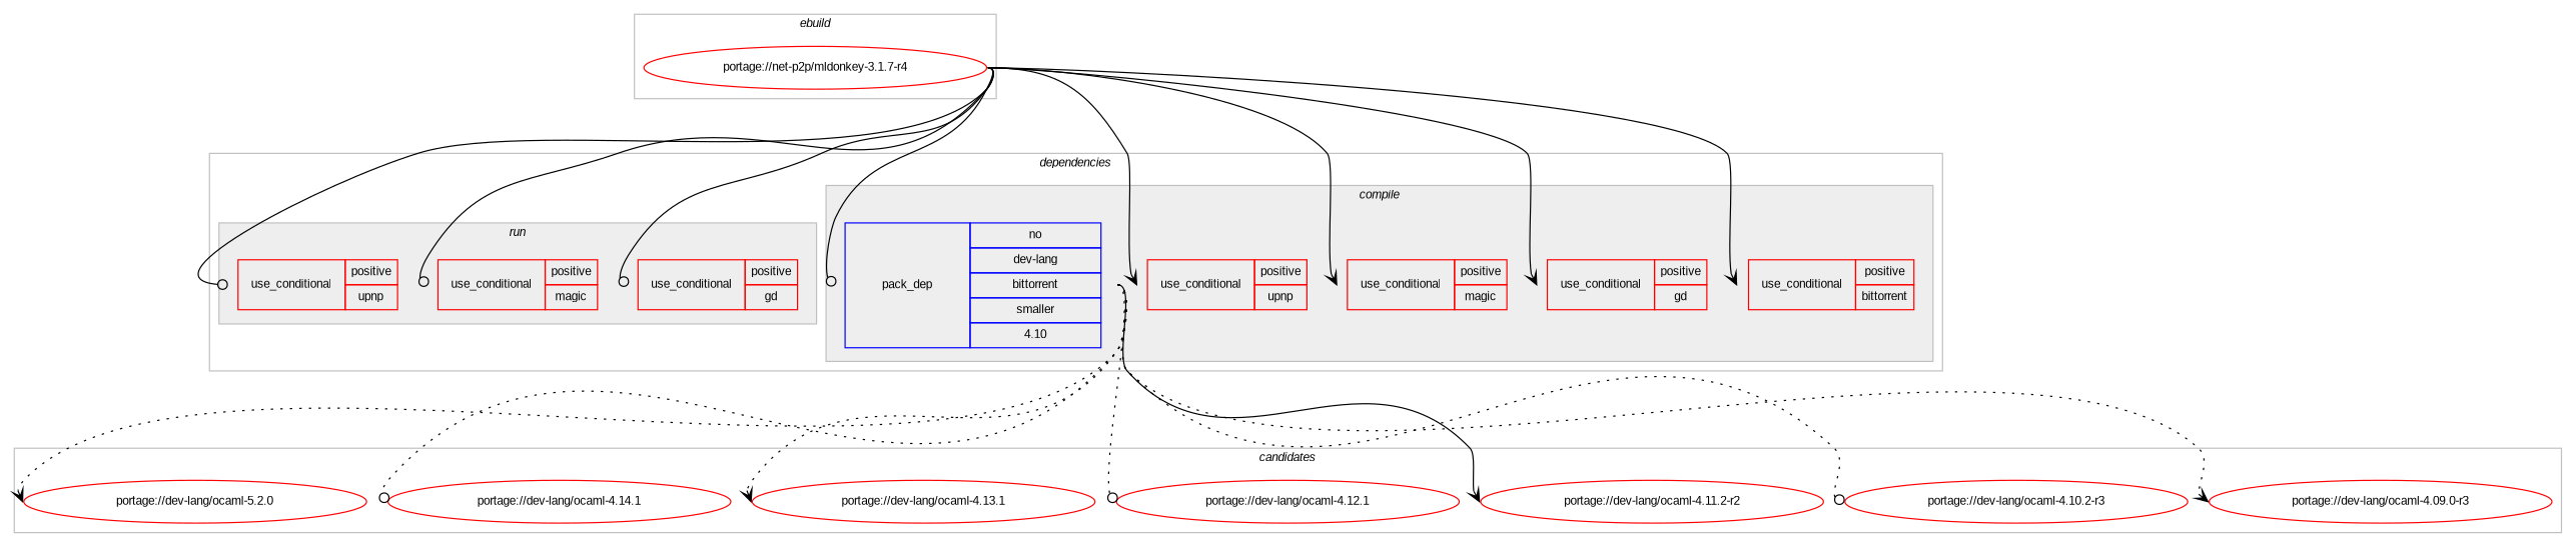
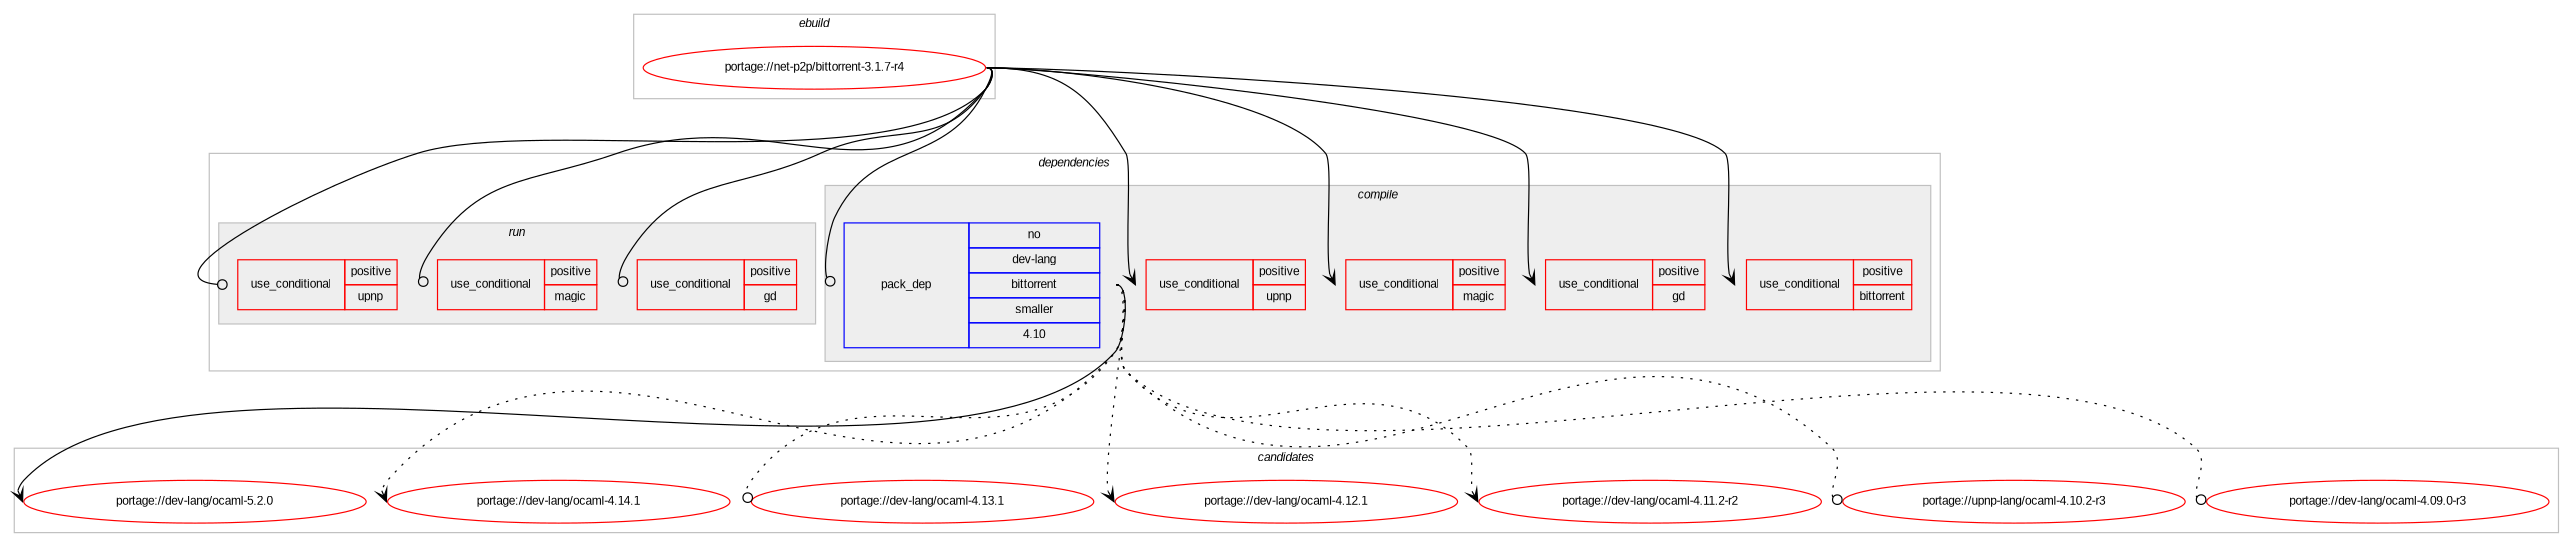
  digraph {
    compound=true
    concentrate=true
    fontname="Liberation Sans"
    fontsize=10
    newrank=true
    rankdir=TB
    ranksep=1.5
    node [color=red fontname="Liberation Sans" fontsize=10]
    edge [arrowhead=vee fontname="Liberation Sans" headport=w style=solid tailport=e weight=20]
-   n1 [label="portage://net-p2p/mldonkey-3.1.7-r4" width=4]
+   n1 [label="portage://net-p2p/bittorrent-3.1.7-r4" width=4]
    n2 [label=<<TABLE BORDER="0" CELLBORDER="1" CELLSPACING="0" CELLPADDING="4"><TR><TD ROWSPAN="3" CELLPADDING="10">use_conditional</TD></TR><TR><TD>positive</TD></TR><TR><TD>bittorrent</TD></TR></TABLE>> shape=none]
    n3 [label=<<TABLE BORDER="0" CELLBORDER="1" CELLSPACING="0" CELLPADDING="4"><TR><TD ROWSPAN="3" CELLPADDING="10">use_conditional</TD></TR><TR><TD>positive</TD></TR><TR><TD>gd</TD></TR></TABLE>> shape=none]
    n4 [label=<<TABLE BORDER="0" CELLBORDER="1" CELLSPACING="0" CELLPADDING="4"><TR><TD ROWSPAN="3" CELLPADDING="10">use_conditional</TD></TR><TR><TD>positive</TD></TR><TR><TD>magic</TD></TR></TABLE>> shape=none]
    n5 [label=<<TABLE BORDER="0" CELLBORDER="1" CELLSPACING="0" CELLPADDING="4"><TR><TD ROWSPAN="3" CELLPADDING="10">use_conditional</TD></TR><TR><TD>positive</TD></TR><TR><TD>upnp</TD></TR></TABLE>> shape=none]
    n6 [color=blue label=<<TABLE BORDER="0" CELLBORDER="1" CELLSPACING="0" CELLPADDING="4" WIDTH="220"><TR><TD ROWSPAN="6" CELLPADDING="30">pack_dep</TD></TR><TR><TD WIDTH="110">no</TD></TR><TR><TD>dev-lang</TD></TR><TR><TD>bittorrent</TD></TR><TR><TD>smaller</TD></TR><TR><TD>4.10</TD></TR></TABLE>> shape=none]
    n7 [label=<<TABLE BORDER="0" CELLBORDER="1" CELLSPACING="0" CELLPADDING="4"><TR><TD ROWSPAN="3" CELLPADDING="10">use_conditional</TD></TR><TR><TD>positive</TD></TR><TR><TD>gd</TD></TR></TABLE>> shape=none]
    n8 [label=<<TABLE BORDER="0" CELLBORDER="1" CELLSPACING="0" CELLPADDING="4"><TR><TD ROWSPAN="3" CELLPADDING="10">use_conditional</TD></TR><TR><TD>positive</TD></TR><TR><TD>magic</TD></TR></TABLE>> shape=none]
    n9 [label=<<TABLE BORDER="0" CELLBORDER="1" CELLSPACING="0" CELLPADDING="4"><TR><TD ROWSPAN="3" CELLPADDING="10">use_conditional</TD></TR><TR><TD>positive</TD></TR><TR><TD>upnp</TD></TR></TABLE>> shape=none]
    n10 [label="portage://dev-lang/ocaml-4.09.0-r3" width=4]
-   n11 [label="portage://dev-lang/ocaml-4.10.2-r3" width=4]
+   n11 [label="portage://upnp-lang/ocaml-4.10.2-r3" width=4]
    n12 [label="portage://dev-lang/ocaml-4.11.2-r2" width=4]
    n13 [label="portage://dev-lang/ocaml-4.12.1" width=4]
    n14 [label="portage://dev-lang/ocaml-4.13.1" width=4]
    n15 [label="portage://dev-lang/ocaml-4.14.1" width=4]
    n16 [label="portage://dev-lang/ocaml-5.2.0" width=4]
    subgraph cluster_1 {
      color=gray
      label=<<i>ebuild</i>>
      rank=same
      n1
    }
    subgraph cluster_2 {
      color=gray
      label=<<i>dependencies</i>>
      subgraph cluster_3 {
        color=gray
        fillcolor="#eeeeee"
        label=<<i>compile</i>>
        style=filled
        subgraph sub_4 {
          color=gray
          fillcolor="#eeeeee"
          label=<<i>compile</i>>
          style=filled
          n2
        }
        subgraph sub_5 {
          color=gray
          fillcolor="#eeeeee"
          label=<<i>compile</i>>
          style=filled
          n3
        }
        subgraph sub_6 {
          color=gray
          fillcolor="#eeeeee"
          label=<<i>compile</i>>
          style=filled
          n4
        }
        subgraph sub_7 {
          color=gray
          fillcolor="#eeeeee"
          label=<<i>compile</i>>
          style=filled
          n5
        }
        subgraph sub_8 {
          color=gray
          fillcolor="#eeeeee"
          label=<<i>compile</i>>
          style=filled
          n6
        }
      }
      subgraph cluster_9 {
        color=gray
        fillcolor="#eeeeee"
        label=<<i>compile and run</i>>
        style=filled
      }
      subgraph cluster_10 {
        color=gray
        fillcolor="#eeeeee"
        label=<<i>run</i>>
        style=filled
        subgraph sub_11 {
          color=gray
          fillcolor="#eeeeee"
          label=<<i>run</i>>
          style=filled
          n7
        }
        subgraph sub_12 {
          color=gray
          fillcolor="#eeeeee"
          label=<<i>run</i>>
          style=filled
          n8
        }
        subgraph sub_13 {
          color=gray
          fillcolor="#eeeeee"
          label=<<i>run</i>>
          style=filled
          n9
        }
      }
    }
    subgraph cluster_14 {
      color=gray
      label=<<i>candidates</i>>
      rank=same
      subgraph sub_15 {
        color=black
        label=<<i>candidates</i>>
        nodesep=1
        rank=same
        n10
        n11
        n12
        n13
        n14
        n15
        n16
      }
    }
    n1 -> n2
    n1 -> n3
    n1 -> n4
    n1 -> n5
    n1 -> n6 [arrowhead=odot]
    n1 -> n7 [arrowhead=odot]
    n1 -> n8 [arrowhead=odot]
    n1 -> n9 [arrowhead=odot]
-   n6 -> n10 [style=dotted weight=100]
+   n6 -> n10 [arrowhead=odot style=dotted weight=100]
    n6 -> n11 [arrowhead=odot style=dotted weight=100]
-   n6 -> n12 [weight=100]
-   n6 -> n13 [arrowhead=odot style=dotted weight=100]
-   n6 -> n14 [style=dotted weight=100]
-   n6 -> n15 [arrowhead=odot style=dotted weight=100]
-   n6 -> n16 [style=dotted weight=100]
+   n6 -> n12 [style=dotted weight=100]
+   n6 -> n13 [style=dotted weight=100]
+   n6 -> n14 [arrowhead=odot style=dotted weight=100]
+   n6 -> n15 [style=dotted weight=100]
+   n6 -> n16 [weight=100]
  }
